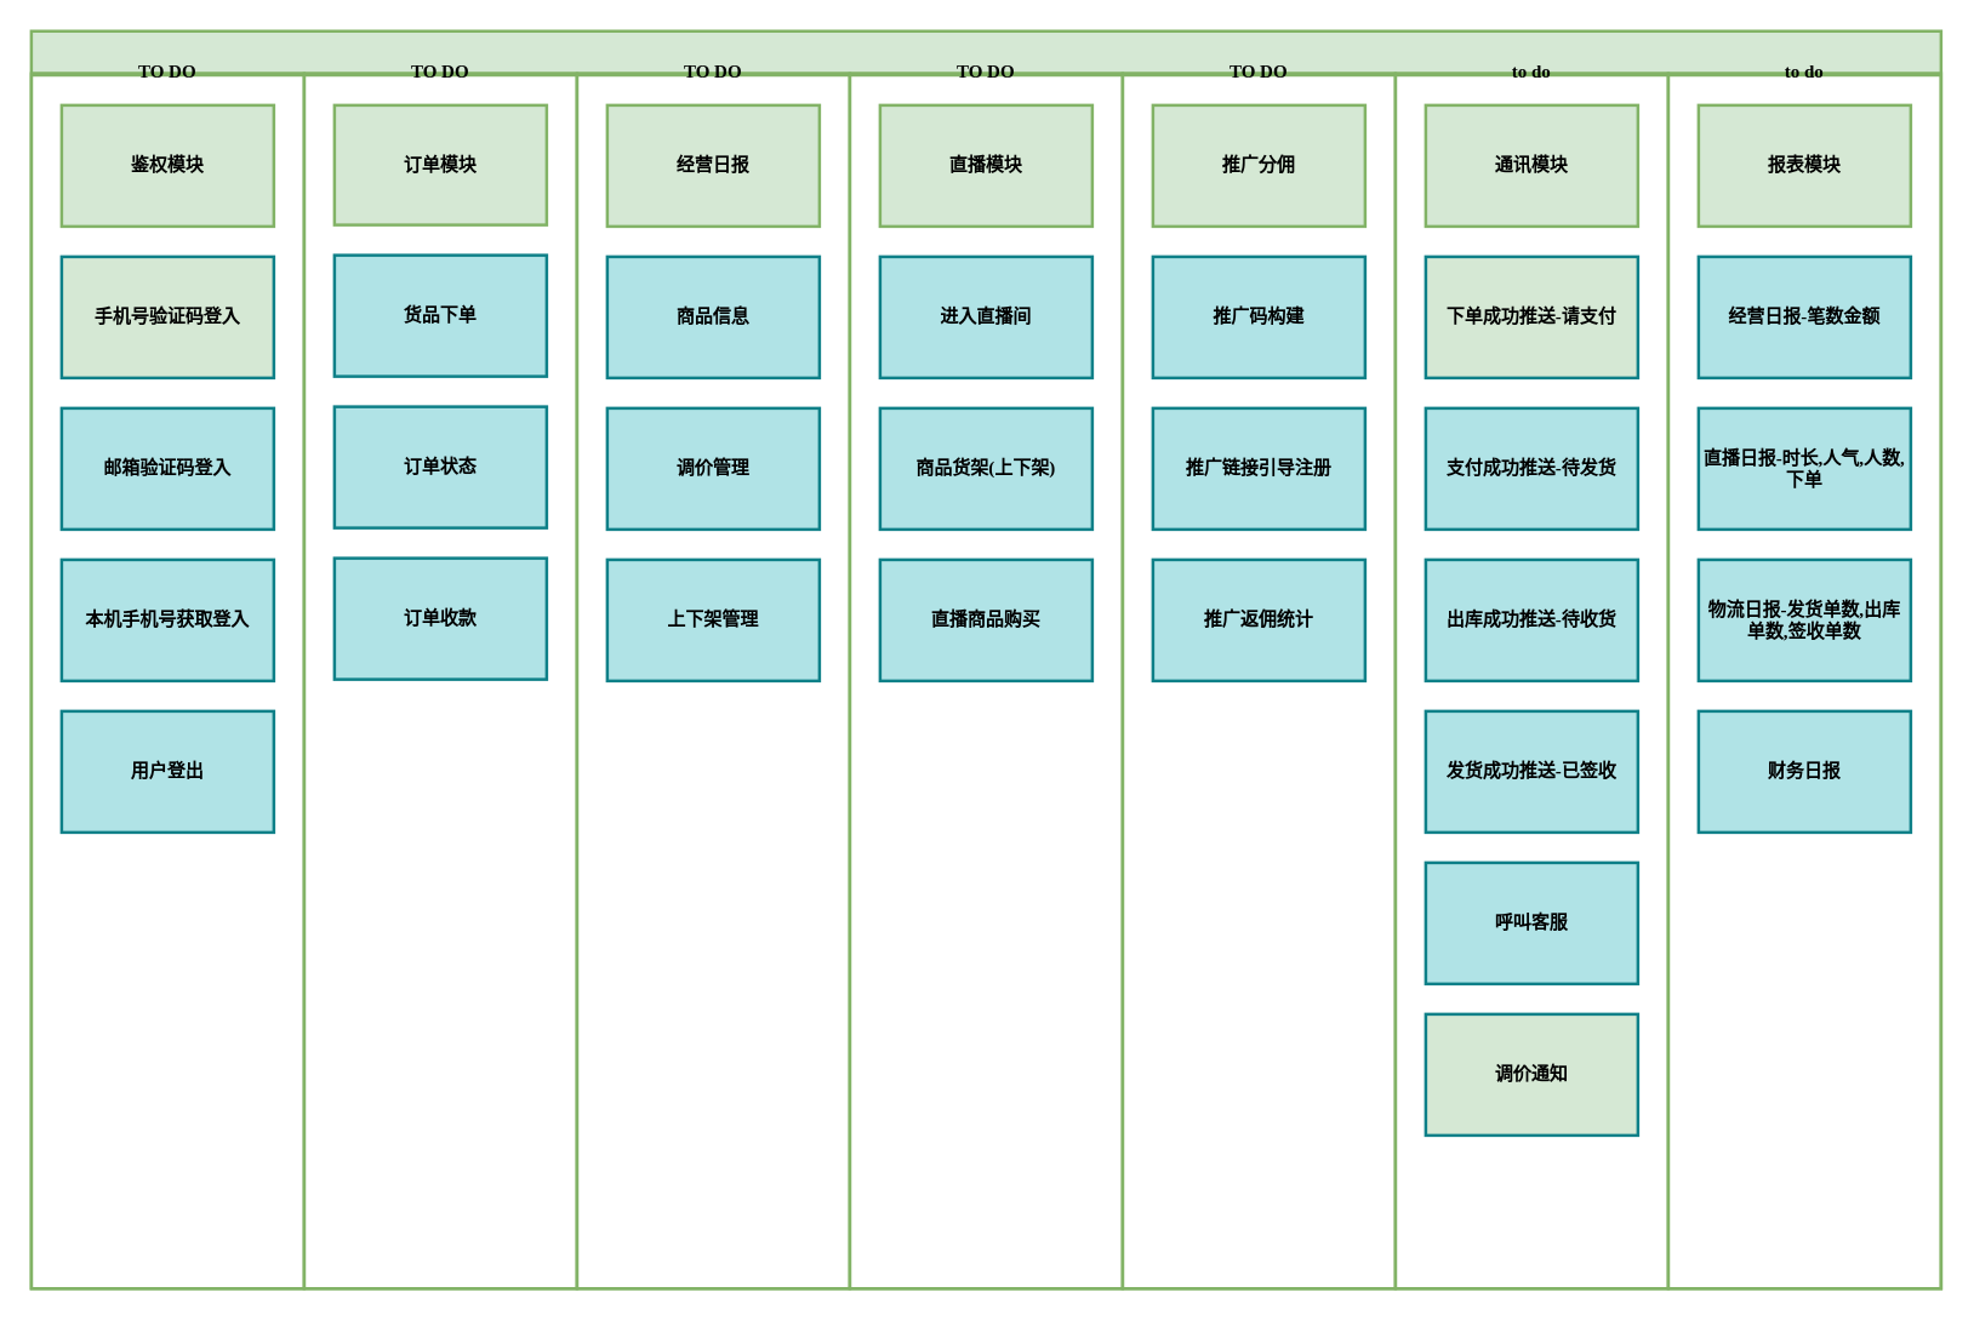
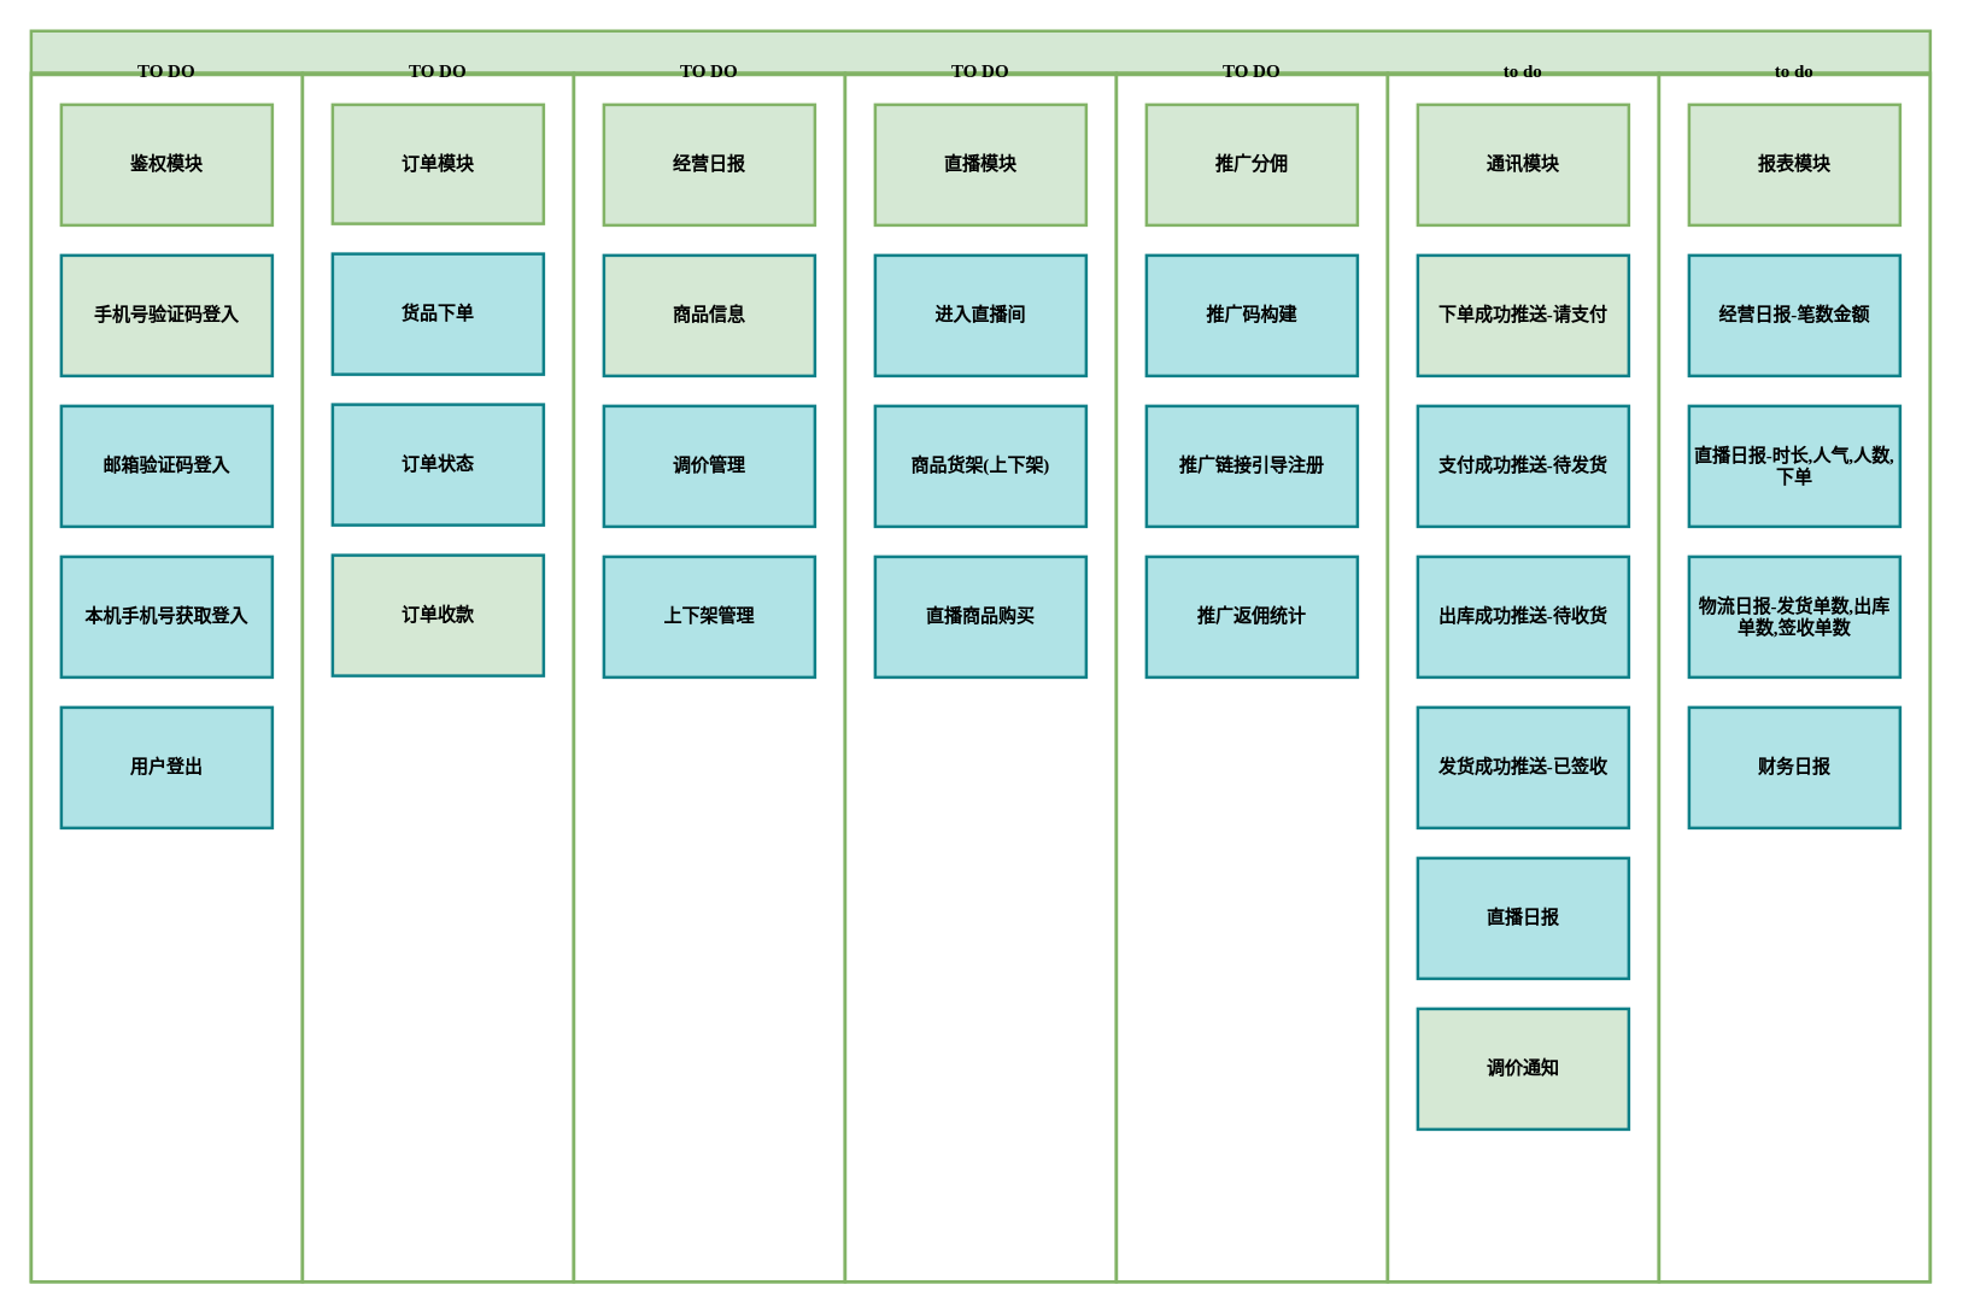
  <mxCell id="0" />
  <mxCell id="1" parent="0" />
  <mxCell id="2" value="" style="swimlane;fontStyle=1;childLayout=stackLayout;horizontal=1;startSize=28;horizontalStack=1;resizeParent=1;resizeParentMax=0;resizeLast=0;collapsible=0;marginBottom=0;swimlaneFillColor=none;fontFamily=Permanent Marker;fontSize=12;points=[];verticalAlign=middle;stackBorder=0;resizable=1;strokeWidth=2;sketch=0;disableMultiStroke=1;fillColor=#d5e8d4;strokeColor=#82b366;spacingTop=0;rounded=0;arcSize=9;hachureGap=8;fillWeight=1;" parent="1" vertex="1"><mxGeometry x="20" y="20" width="1260" height="830" as="geometry" /></mxCell>
  <mxCell id="3" value="TO DO" style="swimlane;strokeWidth=2;fontFamily=Permanent Marker;html=0;startSize=1;verticalAlign=middle;spacingBottom=5;points=[];childLayout=stackLayout;stackBorder=20;stackSpacing=20;resizeLast=0;resizeParent=1;horizontalStack=0;collapsible=0;sketch=0;strokeColor=#82b366;fillStyle=solid;fillColor=#d5e8d4;spacingTop=0;rounded=0;arcSize=9;hachureGap=8;fillWeight=1;" parent="2" vertex="1"><mxGeometry y="28" width="180" height="802" as="geometry" /></mxCell>
  <mxCell id="4" value="鉴权模块" style="whiteSpace=wrap;html=1;strokeWidth=2;fontStyle=1;spacingTop=0;rounded=0;arcSize=9;points=[];sketch=0;fontFamily=Permanent Marker;hachureGap=8;fillWeight=1;fillColor=#d5e8d4;strokeColor=#82b366;" parent="3" vertex="1"><mxGeometry x="20" y="21" width="140" height="80" as="geometry" /></mxCell>
  <mxCell id="5" value="手机号验证码登入" style="whiteSpace=wrap;html=1;strokeWidth=2;fontStyle=1;spacingTop=0;rounded=0;arcSize=9;points=[];sketch=0;fontFamily=Permanent Marker;hachureGap=8;fillWeight=1;fillColor=#d5e8d4;strokeColor=#0e8088;" parent="3" vertex="1"><mxGeometry x="20" y="121" width="140" height="80" as="geometry" /></mxCell>
  <mxCell id="6" value="邮箱验证码登入" style="whiteSpace=wrap;html=1;strokeWidth=2;fillColor=#b0e3e6;fontStyle=1;spacingTop=0;rounded=0;arcSize=9;points=[];sketch=0;fontFamily=Permanent Marker;hachureGap=8;fillWeight=1;strokeColor=#0e8088;" parent="3" vertex="1"><mxGeometry x="20" y="221" width="140" height="80" as="geometry" /></mxCell>
  <mxCell id="7" value="本机手机号获取登入" style="whiteSpace=wrap;html=1;strokeWidth=2;fillColor=#b0e3e6;fontStyle=1;spacingTop=0;rounded=0;arcSize=9;points=[];sketch=0;fontFamily=Permanent Marker;hachureGap=8;fillWeight=1;strokeColor=#0e8088;" vertex="1" parent="3"><mxGeometry x="20" y="321" width="140" height="80" as="geometry" /></mxCell>
  <mxCell id="8" value="用户登出" style="whiteSpace=wrap;html=1;strokeWidth=2;fillColor=#b0e3e6;fontStyle=1;spacingTop=0;rounded=0;arcSize=9;points=[];sketch=0;fontFamily=Permanent Marker;hachureGap=8;fillWeight=1;strokeColor=#0e8088;" vertex="1" parent="3"><mxGeometry x="20" y="421" width="140" height="80" as="geometry" /></mxCell>
  <mxCell id="9" value="TO DO" style="swimlane;strokeWidth=2;fontFamily=Permanent Marker;html=0;startSize=1;verticalAlign=middle;spacingBottom=5;points=[];childLayout=stackLayout;stackBorder=20;stackSpacing=20;resizeLast=0;resizeParent=1;horizontalStack=0;collapsible=0;sketch=0;strokeColor=#82b366;fillStyle=solid;fillColor=#d5e8d4;spacingTop=0;rounded=0;arcSize=9;hachureGap=8;fillWeight=1;" vertex="1" parent="2"><mxGeometry x="180" y="28" width="180" height="802" as="geometry" /></mxCell>
  <mxCell id="10" value="订单模块" style="whiteSpace=wrap;html=1;strokeWidth=2;fillColor=#d5e8d4;fontStyle=1;spacingTop=0;rounded=0;arcSize=9;points=[];sketch=0;fontFamily=Permanent Marker;hachureGap=8;fillWeight=1;strokeColor=#82b366;" vertex="1" parent="9"><mxGeometry x="20" y="21" width="140" height="79" as="geometry" /></mxCell>
  <mxCell id="11" value="货品下单" style="whiteSpace=wrap;html=1;strokeWidth=2;fillColor=#b0e3e6;fontStyle=1;spacingTop=0;rounded=0;arcSize=9;points=[];sketch=0;fontFamily=Permanent Marker;hachureGap=8;fillWeight=1;strokeColor=#0e8088;" vertex="1" parent="9"><mxGeometry x="20" y="120" width="140" height="80" as="geometry" /></mxCell>
  <mxCell id="12" value="订单状态" style="whiteSpace=wrap;html=1;strokeWidth=2;fillColor=#b0e3e6;fontStyle=1;spacingTop=0;rounded=0;arcSize=9;points=[];sketch=0;fontFamily=Permanent Marker;hachureGap=8;fillWeight=1;strokeColor=#0e8088;" vertex="1" parent="9"><mxGeometry x="20" y="220" width="140" height="80" as="geometry" /></mxCell>
- <mxCell id="13" value="订单收款" style="whiteSpace=wrap;html=1;strokeWidth=2;fillColor=#b0e3e6;fontStyle=1;spacingTop=0;rounded=0;arcSize=9;points=[];sketch=0;fontFamily=Permanent Marker;hachureGap=8;fillWeight=1;strokeColor=#0e8088;" vertex="1" parent="9"><mxGeometry x="20" y="320" width="140" height="80" as="geometry" /></mxCell>
+ <mxCell id="13" value="订单收款" style="whiteSpace=wrap;html=1;strokeWidth=2;fillColor=#d5e8d4;fontStyle=1;spacingTop=0;rounded=0;arcSize=9;points=[];sketch=0;fontFamily=Permanent Marker;hachureGap=8;fillWeight=1;strokeColor=#0e8088;" vertex="1" parent="9"><mxGeometry x="20" y="320" width="140" height="80" as="geometry" /></mxCell>
  <mxCell id="14" value="TO DO" style="swimlane;strokeWidth=2;fontFamily=Permanent Marker;html=0;startSize=1;verticalAlign=middle;spacingBottom=5;points=[];childLayout=stackLayout;stackBorder=20;stackSpacing=20;resizeLast=0;resizeParent=1;horizontalStack=0;collapsible=0;sketch=0;strokeColor=#82b366;fillStyle=solid;fillColor=#d5e8d4;spacingTop=0;rounded=0;arcSize=9;hachureGap=8;fillWeight=1;" parent="2" vertex="1"><mxGeometry x="360" y="28" width="180" height="802" as="geometry" /></mxCell>
  <mxCell id="15" value="经营日报" style="whiteSpace=wrap;html=1;strokeWidth=2;fillColor=#d5e8d4;fontStyle=1;spacingTop=0;rounded=0;arcSize=9;points=[];sketch=0;fontFamily=Permanent Marker;hachureGap=8;fillWeight=1;strokeColor=#82b366;" parent="14" vertex="1"><mxGeometry x="20" y="21" width="140" height="80" as="geometry" /></mxCell>
- <mxCell id="16" value="商品信息" style="whiteSpace=wrap;html=1;strokeWidth=2;fillColor=#b0e3e6;fontStyle=1;spacingTop=0;rounded=0;arcSize=9;points=[];sketch=0;fontFamily=Permanent Marker;hachureGap=8;fillWeight=1;strokeColor=#0e8088;" parent="14" vertex="1"><mxGeometry x="20" y="121" width="140" height="80" as="geometry" /></mxCell>
+ <mxCell id="16" value="商品信息" style="whiteSpace=wrap;html=1;strokeWidth=2;fillColor=#d5e8d4;fontStyle=1;spacingTop=0;rounded=0;arcSize=9;points=[];sketch=0;fontFamily=Permanent Marker;hachureGap=8;fillWeight=1;strokeColor=#0e8088;" parent="14" vertex="1"><mxGeometry x="20" y="121" width="140" height="80" as="geometry" /></mxCell>
  <mxCell id="17" value="调价管理" style="whiteSpace=wrap;html=1;strokeWidth=2;fillColor=#b0e3e6;fontStyle=1;spacingTop=0;rounded=0;arcSize=9;points=[];sketch=0;fontFamily=Permanent Marker;hachureGap=8;fillWeight=1;strokeColor=#0e8088;" vertex="1" parent="14"><mxGeometry x="20" y="221" width="140" height="80" as="geometry" /></mxCell>
  <mxCell id="18" value="上下架管理" style="whiteSpace=wrap;html=1;strokeWidth=2;fillColor=#b0e3e6;fontStyle=1;spacingTop=0;rounded=0;arcSize=9;points=[];sketch=0;fontFamily=Permanent Marker;hachureGap=8;fillWeight=1;strokeColor=#0e8088;" vertex="1" parent="14"><mxGeometry x="20" y="321" width="140" height="80" as="geometry" /></mxCell>
  <mxCell id="19" value="TO DO" style="swimlane;strokeWidth=2;fontFamily=Permanent Marker;html=0;startSize=1;verticalAlign=middle;spacingBottom=5;points=[];childLayout=stackLayout;stackBorder=20;stackSpacing=20;resizeLast=0;resizeParent=1;horizontalStack=0;collapsible=0;sketch=0;strokeColor=#82b366;fillStyle=solid;fillColor=#d5e8d4;spacingTop=0;rounded=0;arcSize=9;hachureGap=8;fillWeight=1;" parent="2" vertex="1"><mxGeometry x="540" y="28" width="180" height="802" as="geometry" /></mxCell>
  <mxCell id="20" value="直播模块" style="whiteSpace=wrap;html=1;strokeWidth=2;fillColor=#d5e8d4;fontStyle=1;spacingTop=0;rounded=0;arcSize=9;points=[];sketch=0;fontFamily=Permanent Marker;hachureGap=8;fillWeight=1;strokeColor=#82b366;" parent="19" vertex="1"><mxGeometry x="20" y="21" width="140" height="80" as="geometry" /></mxCell>
  <mxCell id="21" value="进入直播间" style="whiteSpace=wrap;html=1;strokeWidth=2;fillColor=#b0e3e6;fontStyle=1;spacingTop=0;rounded=0;arcSize=9;points=[];sketch=0;fontFamily=Permanent Marker;hachureGap=8;fillWeight=1;strokeColor=#0e8088;" parent="19" vertex="1"><mxGeometry x="20" y="121" width="140" height="80" as="geometry" /></mxCell>
  <mxCell id="22" value="商品货架(上下架)" style="whiteSpace=wrap;html=1;strokeWidth=2;fillColor=#b0e3e6;fontStyle=1;spacingTop=0;rounded=0;arcSize=9;points=[];sketch=0;fontFamily=Permanent Marker;hachureGap=8;fillWeight=1;strokeColor=#0e8088;" parent="19" vertex="1"><mxGeometry x="20" y="221" width="140" height="80" as="geometry" /></mxCell>
  <mxCell id="23" value="直播商品购买" style="whiteSpace=wrap;html=1;strokeWidth=2;fillColor=#b0e3e6;fontStyle=1;spacingTop=0;rounded=0;arcSize=9;points=[];sketch=0;fontFamily=Permanent Marker;hachureGap=8;fillWeight=1;strokeColor=#0e8088;" vertex="1" parent="19"><mxGeometry x="20" y="321" width="140" height="80" as="geometry" /></mxCell>
  <mxCell id="24" value="TO DO" style="swimlane;strokeWidth=2;fontFamily=Permanent Marker;html=0;startSize=1;verticalAlign=middle;spacingBottom=5;points=[];childLayout=stackLayout;stackBorder=20;stackSpacing=20;resizeLast=0;resizeParent=1;horizontalStack=0;collapsible=0;sketch=0;strokeColor=#82b366;fillStyle=solid;fillColor=#d5e8d4;spacingTop=0;rounded=0;arcSize=9;hachureGap=8;fillWeight=1;" vertex="1" parent="2"><mxGeometry x="720" y="28" width="180" height="802" as="geometry" /></mxCell>
  <mxCell id="25" value="推广分佣" style="whiteSpace=wrap;html=1;strokeWidth=2;fillColor=#d5e8d4;fontStyle=1;spacingTop=0;rounded=0;arcSize=9;points=[];sketch=0;fontFamily=Permanent Marker;hachureGap=8;fillWeight=1;strokeColor=#82b366;" vertex="1" parent="24"><mxGeometry x="20" y="21" width="140" height="80" as="geometry" /></mxCell>
  <mxCell id="26" value="推广码构建" style="whiteSpace=wrap;html=1;strokeWidth=2;fillColor=#b0e3e6;fontStyle=1;spacingTop=0;rounded=0;arcSize=9;points=[];sketch=0;fontFamily=Permanent Marker;hachureGap=8;fillWeight=1;strokeColor=#0e8088;" vertex="1" parent="24"><mxGeometry x="20" y="121" width="140" height="80" as="geometry" /></mxCell>
  <mxCell id="27" value="推广链接引导注册" style="whiteSpace=wrap;html=1;strokeWidth=2;fillColor=#b0e3e6;fontStyle=1;spacingTop=0;rounded=0;arcSize=9;points=[];sketch=0;fontFamily=Permanent Marker;hachureGap=8;fillWeight=1;strokeColor=#0e8088;" vertex="1" parent="24"><mxGeometry x="20" y="221" width="140" height="80" as="geometry" /></mxCell>
  <mxCell id="28" value="推广返佣统计" style="whiteSpace=wrap;html=1;strokeWidth=2;fillColor=#b0e3e6;fontStyle=1;spacingTop=0;rounded=0;arcSize=9;points=[];sketch=0;fontFamily=Permanent Marker;hachureGap=8;fillWeight=1;strokeColor=#0e8088;" vertex="1" parent="24"><mxGeometry x="20" y="321" width="140" height="80" as="geometry" /></mxCell>
  <mxCell id="29" value="to do" style="swimlane;strokeWidth=2;fontFamily=Permanent Marker;html=0;startSize=1;verticalAlign=middle;spacingBottom=5;points=[];childLayout=stackLayout;stackBorder=20;stackSpacing=20;resizeLast=0;resizeParent=1;horizontalStack=0;collapsible=0;sketch=0;strokeColor=#82b366;fillStyle=solid;fillColor=#d5e8d4;spacingTop=0;rounded=0;arcSize=9;hachureGap=8;fillWeight=1;" vertex="1" parent="2"><mxGeometry x="900" y="28" width="180" height="802" as="geometry" /></mxCell>
  <mxCell id="30" value="通讯模块" style="whiteSpace=wrap;html=1;strokeWidth=2;fillColor=#d5e8d4;fontStyle=1;spacingTop=0;rounded=0;arcSize=9;points=[];sketch=0;fontFamily=Permanent Marker;hachureGap=8;fillWeight=1;strokeColor=#82b366;" vertex="1" parent="29"><mxGeometry x="20" y="21" width="140" height="80" as="geometry" /></mxCell>
  <mxCell id="31" value="下单成功推送-请支付" style="whiteSpace=wrap;html=1;strokeWidth=2;fillColor=#d5e8d4;fontStyle=1;spacingTop=0;rounded=0;arcSize=9;points=[];sketch=0;fontFamily=Permanent Marker;hachureGap=8;fillWeight=1;strokeColor=#0e8088;" vertex="1" parent="29"><mxGeometry x="20" y="121" width="140" height="80" as="geometry" /></mxCell>
  <mxCell id="32" value="支付成功推送-待发货" style="whiteSpace=wrap;html=1;strokeWidth=2;fillColor=#b0e3e6;fontStyle=1;spacingTop=0;rounded=0;arcSize=9;points=[];sketch=0;fontFamily=Permanent Marker;hachureGap=8;fillWeight=1;strokeColor=#0e8088;" vertex="1" parent="29"><mxGeometry x="20" y="221" width="140" height="80" as="geometry" /></mxCell>
  <mxCell id="33" value="出库成功推送-待收货" style="whiteSpace=wrap;html=1;strokeWidth=2;fillColor=#b0e3e6;fontStyle=1;spacingTop=0;rounded=0;arcSize=9;points=[];sketch=0;fontFamily=Permanent Marker;hachureGap=8;fillWeight=1;strokeColor=#0e8088;" vertex="1" parent="29"><mxGeometry x="20" y="321" width="140" height="80" as="geometry" /></mxCell>
  <mxCell id="34" value="发货成功推送-已签收" style="whiteSpace=wrap;html=1;strokeWidth=2;fillColor=#b0e3e6;fontStyle=1;spacingTop=0;rounded=0;arcSize=9;points=[];sketch=0;fontFamily=Permanent Marker;hachureGap=8;fillWeight=1;strokeColor=#0e8088;" vertex="1" parent="29"><mxGeometry x="20" y="421" width="140" height="80" as="geometry" /></mxCell>
- <mxCell id="35" value="呼叫客服" style="whiteSpace=wrap;html=1;strokeWidth=2;fillColor=#b0e3e6;fontStyle=1;spacingTop=0;rounded=0;arcSize=9;points=[];sketch=0;fontFamily=Permanent Marker;hachureGap=8;fillWeight=1;strokeColor=#0e8088;" vertex="1" parent="29"><mxGeometry x="20" y="521" width="140" height="80" as="geometry" /></mxCell>
+ <mxCell id="35" value="直播日报" style="whiteSpace=wrap;html=1;strokeWidth=2;fillColor=#b0e3e6;fontStyle=1;spacingTop=0;rounded=0;arcSize=9;points=[];sketch=0;fontFamily=Permanent Marker;hachureGap=8;fillWeight=1;strokeColor=#0e8088;" vertex="1" parent="29"><mxGeometry x="20" y="521" width="140" height="80" as="geometry" /></mxCell>
  <mxCell id="36" value="调价通知" style="whiteSpace=wrap;html=1;strokeWidth=2;fillColor=#d5e8d4;fontStyle=1;spacingTop=0;rounded=0;arcSize=9;points=[];sketch=0;fontFamily=Permanent Marker;hachureGap=8;fillWeight=1;strokeColor=#0e8088;" vertex="1" parent="29"><mxGeometry x="20" y="621" width="140" height="80" as="geometry" /></mxCell>
  <mxCell id="37" value="to do" style="swimlane;strokeWidth=2;fontFamily=Permanent Marker;html=0;startSize=1;verticalAlign=middle;spacingBottom=5;points=[];childLayout=stackLayout;stackBorder=20;stackSpacing=20;resizeLast=0;resizeParent=1;horizontalStack=0;collapsible=0;sketch=0;strokeColor=#82b366;fillStyle=solid;fillColor=#d5e8d4;spacingTop=0;rounded=0;arcSize=9;hachureGap=8;fillWeight=1;" vertex="1" parent="2"><mxGeometry x="1080" y="28" width="180" height="802" as="geometry" /></mxCell>
  <mxCell id="38" value="报表模块" style="whiteSpace=wrap;html=1;strokeWidth=2;fillColor=#d5e8d4;fontStyle=1;spacingTop=0;rounded=0;arcSize=9;points=[];sketch=0;fontFamily=Permanent Marker;hachureGap=8;fillWeight=1;strokeColor=#82b366;" vertex="1" parent="37"><mxGeometry x="20" y="21" width="140" height="80" as="geometry" /></mxCell>
  <mxCell id="39" value="经营日报-笔数金额" style="whiteSpace=wrap;html=1;strokeWidth=2;fillColor=#b0e3e6;fontStyle=1;spacingTop=0;rounded=0;arcSize=9;points=[];sketch=0;fontFamily=Permanent Marker;hachureGap=8;fillWeight=1;strokeColor=#0e8088;" vertex="1" parent="37"><mxGeometry x="20" y="121" width="140" height="80" as="geometry" /></mxCell>
  <mxCell id="40" value="直播日报-时长,人气,人数,下单" style="whiteSpace=wrap;html=1;strokeWidth=2;fillColor=#b0e3e6;fontStyle=1;spacingTop=0;rounded=0;arcSize=9;points=[];sketch=0;fontFamily=Permanent Marker;hachureGap=8;fillWeight=1;strokeColor=#0e8088;" vertex="1" parent="37"><mxGeometry x="20" y="221" width="140" height="80" as="geometry" /></mxCell>
  <mxCell id="41" value="物流日报-发货单数,出库单数,签收单数" style="whiteSpace=wrap;html=1;strokeWidth=2;fillColor=#b0e3e6;fontStyle=1;spacingTop=0;rounded=0;arcSize=9;points=[];sketch=0;fontFamily=Permanent Marker;hachureGap=8;fillWeight=1;strokeColor=#0e8088;" vertex="1" parent="37"><mxGeometry x="20" y="321" width="140" height="80" as="geometry" /></mxCell>
  <mxCell id="42" value="财务日报" style="whiteSpace=wrap;html=1;strokeWidth=2;fillColor=#b0e3e6;fontStyle=1;spacingTop=0;rounded=0;arcSize=9;points=[];sketch=0;fontFamily=Permanent Marker;hachureGap=8;fillWeight=1;strokeColor=#0e8088;" vertex="1" parent="37"><mxGeometry x="20" y="421" width="140" height="80" as="geometry" /></mxCell>
